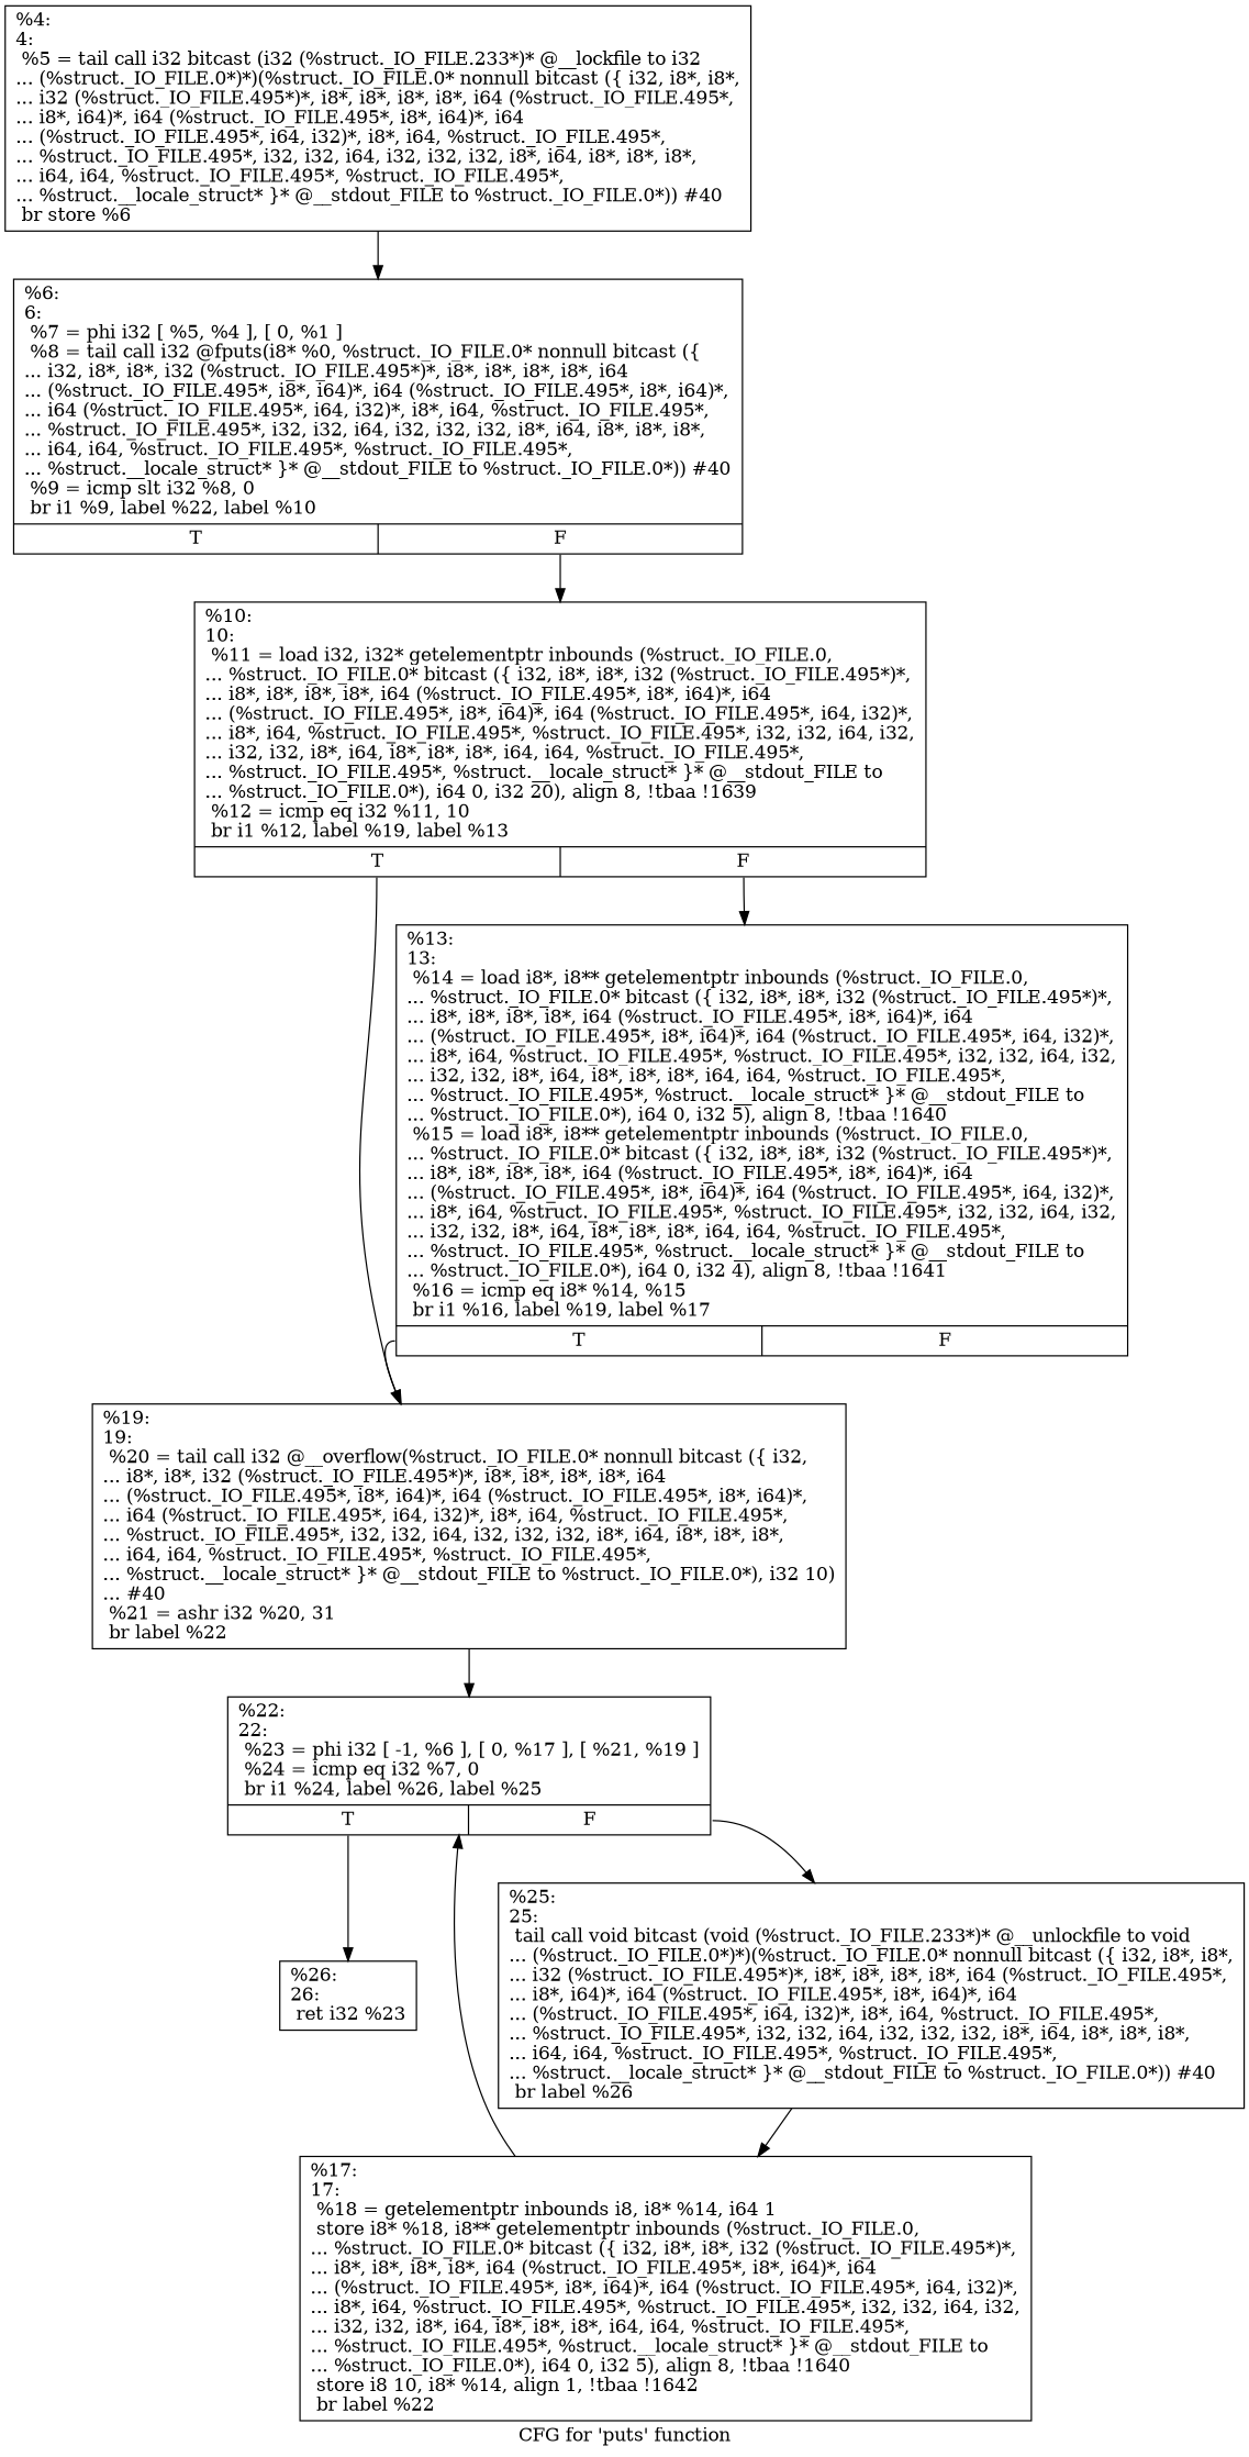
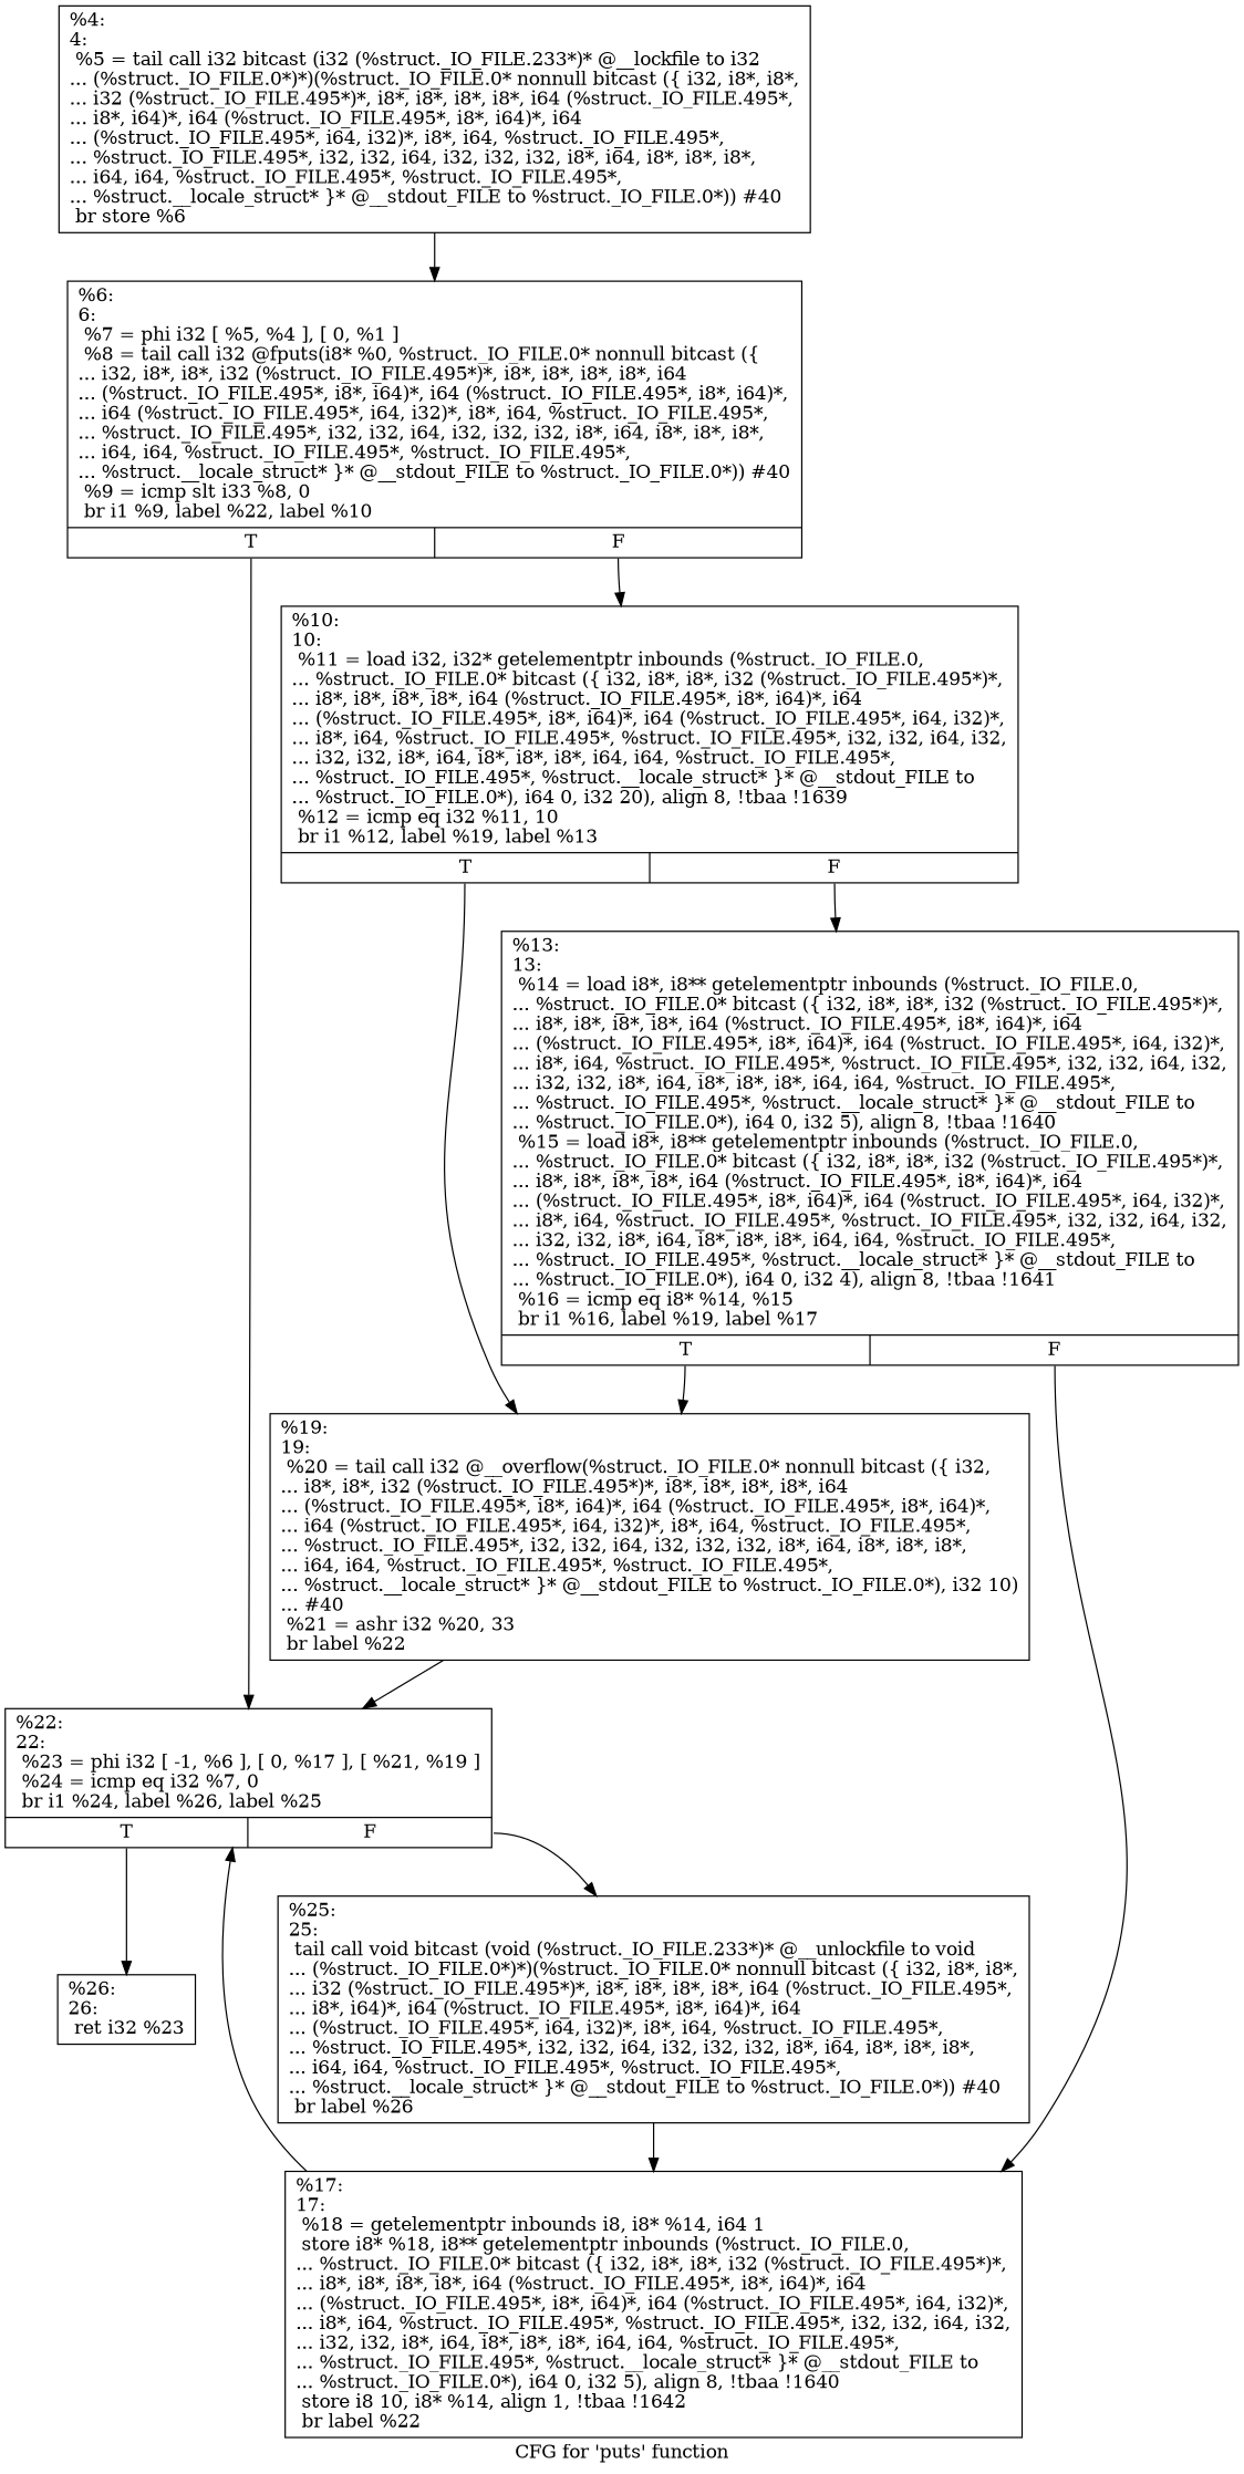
  digraph {
    label="CFG for 'puts' function"
    node [shape=record]
    edge [tailport=s0]
    n1 [label="{%4:\l4:                                                \l  %5 = tail call i32 bitcast (i32 (%struct._IO_FILE.233*)* @__lockfile to i32\l... (%struct._IO_FILE.0*)*)(%struct._IO_FILE.0* nonnull bitcast (\{ i32, i8*, i8*,\l... i32 (%struct._IO_FILE.495*)*, i8*, i8*, i8*, i8*, i64 (%struct._IO_FILE.495*,\l... i8*, i64)*, i64 (%struct._IO_FILE.495*, i8*, i64)*, i64\l... (%struct._IO_FILE.495*, i64, i32)*, i8*, i64, %struct._IO_FILE.495*,\l... %struct._IO_FILE.495*, i32, i32, i64, i32, i32, i32, i8*, i64, i8*, i8*, i8*,\l... i64, i64, %struct._IO_FILE.495*, %struct._IO_FILE.495*,\l... %struct.__locale_struct* \}* @__stdout_FILE to %struct._IO_FILE.0*)) #40\l  br store %6\l}"]
-   n2 [label="{%6:\l6:                                                \l  %7 = phi i32 [ %5, %4 ], [ 0, %1 ]\l  %8 = tail call i32 @fputs(i8* %0, %struct._IO_FILE.0* nonnull bitcast (\{\l... i32, i8*, i8*, i32 (%struct._IO_FILE.495*)*, i8*, i8*, i8*, i8*, i64\l... (%struct._IO_FILE.495*, i8*, i64)*, i64 (%struct._IO_FILE.495*, i8*, i64)*,\l... i64 (%struct._IO_FILE.495*, i64, i32)*, i8*, i64, %struct._IO_FILE.495*,\l... %struct._IO_FILE.495*, i32, i32, i64, i32, i32, i32, i8*, i64, i8*, i8*, i8*,\l... i64, i64, %struct._IO_FILE.495*, %struct._IO_FILE.495*,\l... %struct.__locale_struct* \}* @__stdout_FILE to %struct._IO_FILE.0*)) #40\l  %9 = icmp slt i32 %8, 0\l  br i1 %9, label %22, label %10\l|{<s0>T|<s1>F}}"]
+   n2 [label="{%6:\l6:                                                \l  %7 = phi i32 [ %5, %4 ], [ 0, %1 ]\l  %8 = tail call i32 @fputs(i8* %0, %struct._IO_FILE.0* nonnull bitcast (\{\l... i32, i8*, i8*, i32 (%struct._IO_FILE.495*)*, i8*, i8*, i8*, i8*, i64\l... (%struct._IO_FILE.495*, i8*, i64)*, i64 (%struct._IO_FILE.495*, i8*, i64)*,\l... i64 (%struct._IO_FILE.495*, i64, i32)*, i8*, i64, %struct._IO_FILE.495*,\l... %struct._IO_FILE.495*, i32, i32, i64, i32, i32, i32, i8*, i64, i8*, i8*, i8*,\l... i64, i64, %struct._IO_FILE.495*, %struct._IO_FILE.495*,\l... %struct.__locale_struct* \}* @__stdout_FILE to %struct._IO_FILE.0*)) #40\l  %9 = icmp slt i33 %8, 0\l  br i1 %9, label %22, label %10\l|{<s0>T|<s1>F}}"]
    n3 [label="{%22:\l22:                                               \l  %23 = phi i32 [ -1, %6 ], [ 0, %17 ], [ %21, %19 ]\l  %24 = icmp eq i32 %7, 0\l  br i1 %24, label %26, label %25\l|{<s0>T|<s1>F}}"]
    n4 [label="{%10:\l10:                                               \l  %11 = load i32, i32* getelementptr inbounds (%struct._IO_FILE.0,\l... %struct._IO_FILE.0* bitcast (\{ i32, i8*, i8*, i32 (%struct._IO_FILE.495*)*,\l... i8*, i8*, i8*, i8*, i64 (%struct._IO_FILE.495*, i8*, i64)*, i64\l... (%struct._IO_FILE.495*, i8*, i64)*, i64 (%struct._IO_FILE.495*, i64, i32)*,\l... i8*, i64, %struct._IO_FILE.495*, %struct._IO_FILE.495*, i32, i32, i64, i32,\l... i32, i32, i8*, i64, i8*, i8*, i8*, i64, i64, %struct._IO_FILE.495*,\l... %struct._IO_FILE.495*, %struct.__locale_struct* \}* @__stdout_FILE to\l... %struct._IO_FILE.0*), i64 0, i32 20), align 8, !tbaa !1639\l  %12 = icmp eq i32 %11, 10\l  br i1 %12, label %19, label %13\l|{<s0>T|<s1>F}}"]
    n5 [label="{%26:\l26:                                               \l  ret i32 %23\l}"]
    n6 [label="{%25:\l25:                                               \l  tail call void bitcast (void (%struct._IO_FILE.233*)* @__unlockfile to void\l... (%struct._IO_FILE.0*)*)(%struct._IO_FILE.0* nonnull bitcast (\{ i32, i8*, i8*,\l... i32 (%struct._IO_FILE.495*)*, i8*, i8*, i8*, i8*, i64 (%struct._IO_FILE.495*,\l... i8*, i64)*, i64 (%struct._IO_FILE.495*, i8*, i64)*, i64\l... (%struct._IO_FILE.495*, i64, i32)*, i8*, i64, %struct._IO_FILE.495*,\l... %struct._IO_FILE.495*, i32, i32, i64, i32, i32, i32, i8*, i64, i8*, i8*, i8*,\l... i64, i64, %struct._IO_FILE.495*, %struct._IO_FILE.495*,\l... %struct.__locale_struct* \}* @__stdout_FILE to %struct._IO_FILE.0*)) #40\l  br label %26\l}"]
-   n7 [label="{%19:\l19:                                               \l  %20 = tail call i32 @__overflow(%struct._IO_FILE.0* nonnull bitcast (\{ i32,\l... i8*, i8*, i32 (%struct._IO_FILE.495*)*, i8*, i8*, i8*, i8*, i64\l... (%struct._IO_FILE.495*, i8*, i64)*, i64 (%struct._IO_FILE.495*, i8*, i64)*,\l... i64 (%struct._IO_FILE.495*, i64, i32)*, i8*, i64, %struct._IO_FILE.495*,\l... %struct._IO_FILE.495*, i32, i32, i64, i32, i32, i32, i8*, i64, i8*, i8*, i8*,\l... i64, i64, %struct._IO_FILE.495*, %struct._IO_FILE.495*,\l... %struct.__locale_struct* \}* @__stdout_FILE to %struct._IO_FILE.0*), i32 10)\l... #40\l  %21 = ashr i32 %20, 31\l  br label %22\l}"]
+   n7 [label="{%19:\l19:                                               \l  %20 = tail call i32 @__overflow(%struct._IO_FILE.0* nonnull bitcast (\{ i32,\l... i8*, i8*, i32 (%struct._IO_FILE.495*)*, i8*, i8*, i8*, i8*, i64\l... (%struct._IO_FILE.495*, i8*, i64)*, i64 (%struct._IO_FILE.495*, i8*, i64)*,\l... i64 (%struct._IO_FILE.495*, i64, i32)*, i8*, i64, %struct._IO_FILE.495*,\l... %struct._IO_FILE.495*, i32, i32, i64, i32, i32, i32, i8*, i64, i8*, i8*, i8*,\l... i64, i64, %struct._IO_FILE.495*, %struct._IO_FILE.495*,\l... %struct.__locale_struct* \}* @__stdout_FILE to %struct._IO_FILE.0*), i32 10)\l... #40\l  %21 = ashr i32 %20, 33\l  br label %22\l}"]
    n8 [label="{%13:\l13:                                               \l  %14 = load i8*, i8** getelementptr inbounds (%struct._IO_FILE.0,\l... %struct._IO_FILE.0* bitcast (\{ i32, i8*, i8*, i32 (%struct._IO_FILE.495*)*,\l... i8*, i8*, i8*, i8*, i64 (%struct._IO_FILE.495*, i8*, i64)*, i64\l... (%struct._IO_FILE.495*, i8*, i64)*, i64 (%struct._IO_FILE.495*, i64, i32)*,\l... i8*, i64, %struct._IO_FILE.495*, %struct._IO_FILE.495*, i32, i32, i64, i32,\l... i32, i32, i8*, i64, i8*, i8*, i8*, i64, i64, %struct._IO_FILE.495*,\l... %struct._IO_FILE.495*, %struct.__locale_struct* \}* @__stdout_FILE to\l... %struct._IO_FILE.0*), i64 0, i32 5), align 8, !tbaa !1640\l  %15 = load i8*, i8** getelementptr inbounds (%struct._IO_FILE.0,\l... %struct._IO_FILE.0* bitcast (\{ i32, i8*, i8*, i32 (%struct._IO_FILE.495*)*,\l... i8*, i8*, i8*, i8*, i64 (%struct._IO_FILE.495*, i8*, i64)*, i64\l... (%struct._IO_FILE.495*, i8*, i64)*, i64 (%struct._IO_FILE.495*, i64, i32)*,\l... i8*, i64, %struct._IO_FILE.495*, %struct._IO_FILE.495*, i32, i32, i64, i32,\l... i32, i32, i8*, i64, i8*, i8*, i8*, i64, i64, %struct._IO_FILE.495*,\l... %struct._IO_FILE.495*, %struct.__locale_struct* \}* @__stdout_FILE to\l... %struct._IO_FILE.0*), i64 0, i32 4), align 8, !tbaa !1641\l  %16 = icmp eq i8* %14, %15\l  br i1 %16, label %19, label %17\l|{<s0>T|<s1>F}}"]
    n9 [label="{%17:\l17:                                               \l  %18 = getelementptr inbounds i8, i8* %14, i64 1\l  store i8* %18, i8** getelementptr inbounds (%struct._IO_FILE.0,\l... %struct._IO_FILE.0* bitcast (\{ i32, i8*, i8*, i32 (%struct._IO_FILE.495*)*,\l... i8*, i8*, i8*, i8*, i64 (%struct._IO_FILE.495*, i8*, i64)*, i64\l... (%struct._IO_FILE.495*, i8*, i64)*, i64 (%struct._IO_FILE.495*, i64, i32)*,\l... i8*, i64, %struct._IO_FILE.495*, %struct._IO_FILE.495*, i32, i32, i64, i32,\l... i32, i32, i8*, i64, i8*, i8*, i8*, i64, i64, %struct._IO_FILE.495*,\l... %struct._IO_FILE.495*, %struct.__locale_struct* \}* @__stdout_FILE to\l... %struct._IO_FILE.0*), i64 0, i32 5), align 8, !tbaa !1640\l  store i8 10, i8* %14, align 1, !tbaa !1642\l  br label %22\l}"]
    n1 -> n2
+   n2 -> n3
    n2 -> n4 [tailport=s1]
    n3 -> n5
    n3 -> n6 [tailport=s1]
    n4 -> n7
    n4 -> n8 [tailport=s1]
    n6 -> n9
    n7 -> n3
    n8 -> n7
+   n8 -> n9 [tailport=s1]
    n9 -> n3
  }
